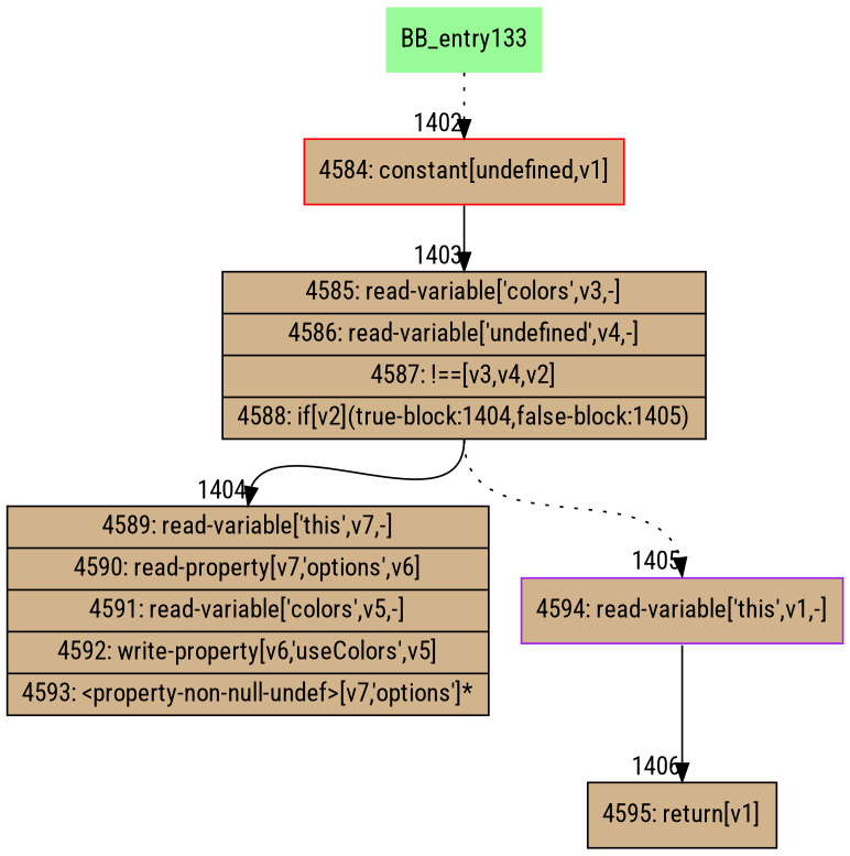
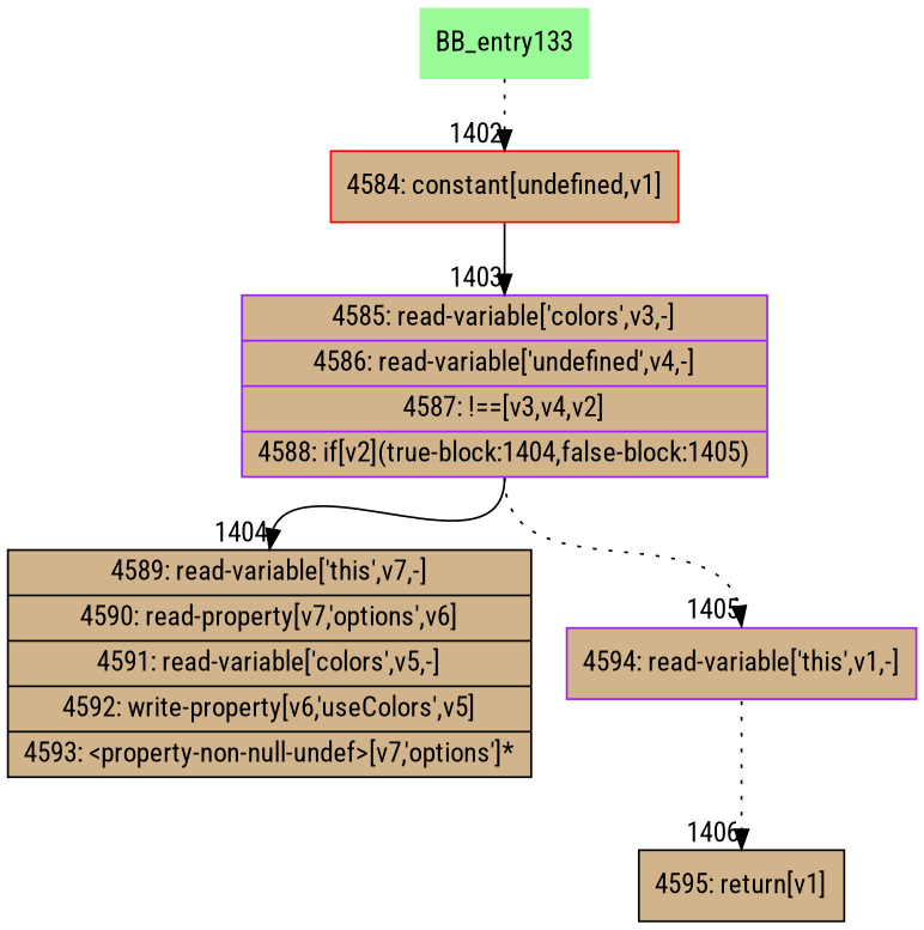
  digraph {
    fontname="Roboto Condensed"
    rankdir=TD
    node [color=black fillcolor=tan fontname="Roboto Condensed" shape=record style=filled]
    edge [fontname="Roboto Condensed" headport=n style=dotted tailport=s]
    BB_entry133 [fillcolor=palegreen shape=none]
    n2 [color=red label="{4584: constant[undefined,v1]}"]
-   n3 [label="{4585: read-variable['colors',v3,-]|4586: read-variable['undefined',v4,-]|4587: !==[v3,v4,v2]|4588: if[v2](true-block:1404,false-block:1405)}"]
+   n3 [color=purple label="{4585: read-variable['colors',v3,-]|4586: read-variable['undefined',v4,-]|4587: !==[v3,v4,v2]|4588: if[v2](true-block:1404,false-block:1405)}"]
    n4 [label="{4589: read-variable['this',v7,-]|4590: read-property[v7,'options',v6]|4591: read-variable['colors',v5,-]|4592: write-property[v6,'useColors',v5]|4593: \<property-non-null-undef\>[v7,'options']*}"]
    n5 [color=purple label="{4594: read-variable['this',v1,-]}"]
    n6 [label="{4595: return[v1]}"]
    BB_entry133 -> n2 [headlabel="    1402"]
    n2 -> n3 [headlabel="      1403" style=solid]
    n3 -> n4 [headlabel="      1404" style=solid]
    n3 -> n5 [headlabel="      1405"]
-   n5 -> n6 [headlabel="      1406" style=solid]
+   n5 -> n6 [headlabel="      1406"]
  }
